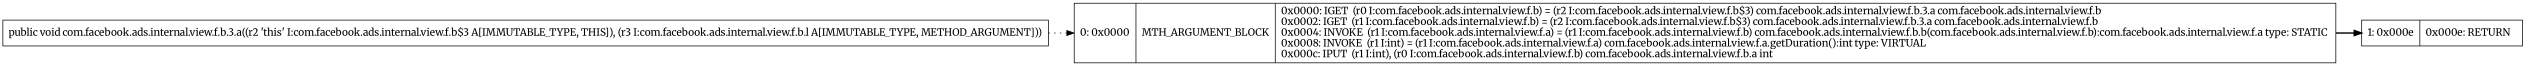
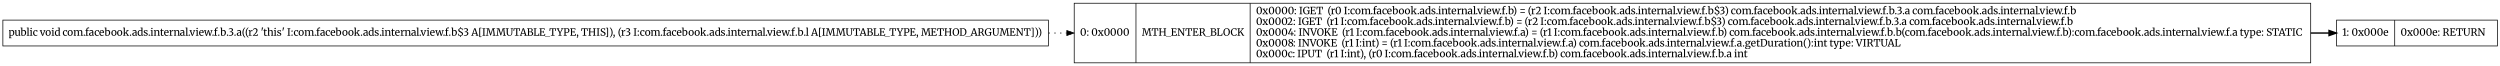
  digraph {
    rankdir=LR
    fontname=Merriweather
    node [shape=record fontname=Merriweather]
    edge [fontname=Merriweather]
-   n1 [label="{0\:\ 0x0000|MTH_ARGUMENT_BLOCK\l|0x0000: IGET  (r0 I:com.facebook.ads.internal.view.f.b) = (r2 I:com.facebook.ads.internal.view.f.b$3) com.facebook.ads.internal.view.f.b.3.a com.facebook.ads.internal.view.f.b \l0x0002: IGET  (r1 I:com.facebook.ads.internal.view.f.b) = (r2 I:com.facebook.ads.internal.view.f.b$3) com.facebook.ads.internal.view.f.b.3.a com.facebook.ads.internal.view.f.b \l0x0004: INVOKE  (r1 I:com.facebook.ads.internal.view.f.a) = (r1 I:com.facebook.ads.internal.view.f.b) com.facebook.ads.internal.view.f.b.b(com.facebook.ads.internal.view.f.b):com.facebook.ads.internal.view.f.a type: STATIC \l0x0008: INVOKE  (r1 I:int) = (r1 I:com.facebook.ads.internal.view.f.a) com.facebook.ads.internal.view.f.a.getDuration():int type: VIRTUAL \l0x000c: IPUT  (r1 I:int), (r0 I:com.facebook.ads.internal.view.f.b) com.facebook.ads.internal.view.f.b.a int \l}"]
+   n1 [label="{0\:\ 0x0000|MTH_ENTER_BLOCK\l|0x0000: IGET  (r0 I:com.facebook.ads.internal.view.f.b) = (r2 I:com.facebook.ads.internal.view.f.b$3) com.facebook.ads.internal.view.f.b.3.a com.facebook.ads.internal.view.f.b \l0x0002: IGET  (r1 I:com.facebook.ads.internal.view.f.b) = (r2 I:com.facebook.ads.internal.view.f.b$3) com.facebook.ads.internal.view.f.b.3.a com.facebook.ads.internal.view.f.b \l0x0004: INVOKE  (r1 I:com.facebook.ads.internal.view.f.a) = (r1 I:com.facebook.ads.internal.view.f.b) com.facebook.ads.internal.view.f.b.b(com.facebook.ads.internal.view.f.b):com.facebook.ads.internal.view.f.a type: STATIC \l0x0008: INVOKE  (r1 I:int) = (r1 I:com.facebook.ads.internal.view.f.a) com.facebook.ads.internal.view.f.a.getDuration():int type: VIRTUAL \l0x000c: IPUT  (r1 I:int), (r0 I:com.facebook.ads.internal.view.f.b) com.facebook.ads.internal.view.f.b.a int \l}"]
    n2 [label="{1\:\ 0x000e|0x000e: RETURN   \l}"]
    n3 [label="{public void com.facebook.ads.internal.view.f.b.3.a((r2 'this' I:com.facebook.ads.internal.view.f.b$3 A[IMMUTABLE_TYPE, THIS]), (r3 I:com.facebook.ads.internal.view.f.b.l A[IMMUTABLE_TYPE, METHOD_ARGUMENT])) }"]
    n1 -> n2 [style=bold]
    n3 -> n1 [style=dotted]
  }
